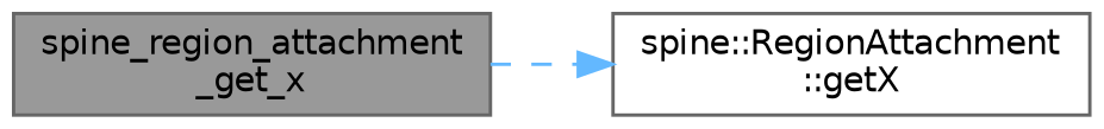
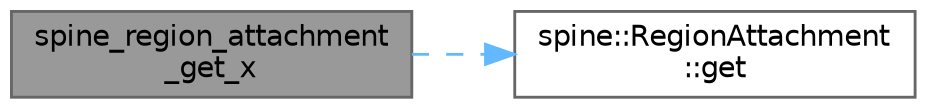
  digraph {
    rankdir=LR
    node [fontname=Helvetica fontsize=10 shape=box style=filled]
    n1 [color=gray40 fillcolor=grey60 fontcolor=black height=0.2 label="spine_region_attachment\l_get_x" width=0.4]
-   n2 [color=grey40 fillcolor=white height=0.2 label="spine::RegionAttachment\l::getX" width=0.4]
+   n2 [color=grey40 fillcolor=white height=0.2 label="spine::RegionAttachment\l::get" width=0.4]
    n1 -> n2 [color=steelblue1 fontname=Helvetica fontsize=10 labelfontname=Helvetica labelfontsize=10 style=dashed]
  }
